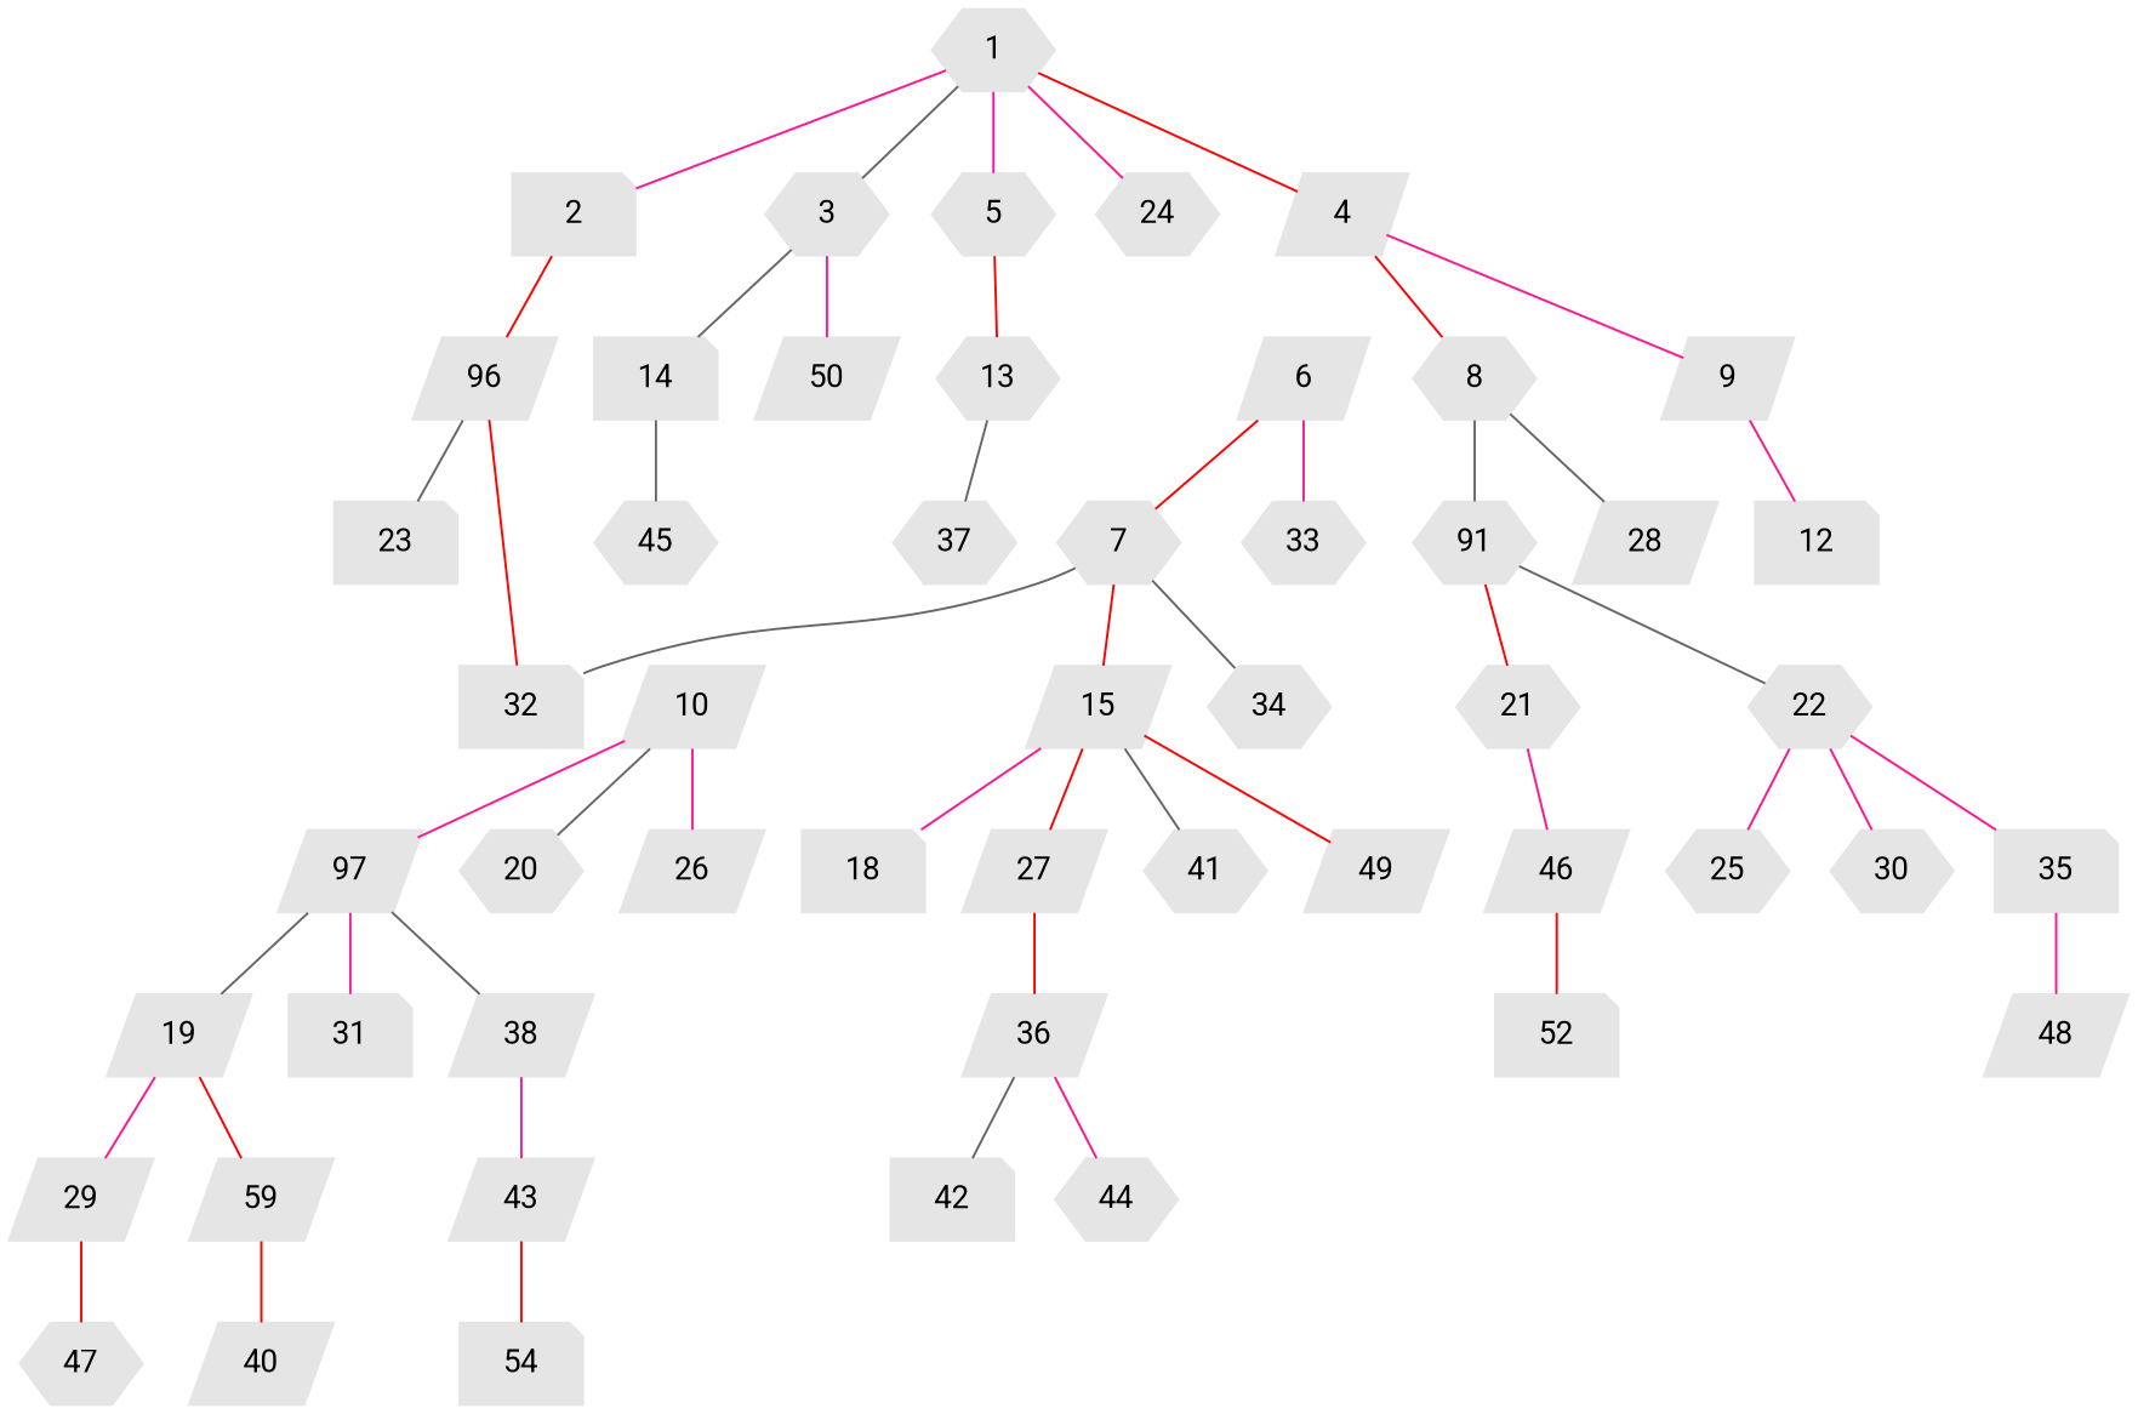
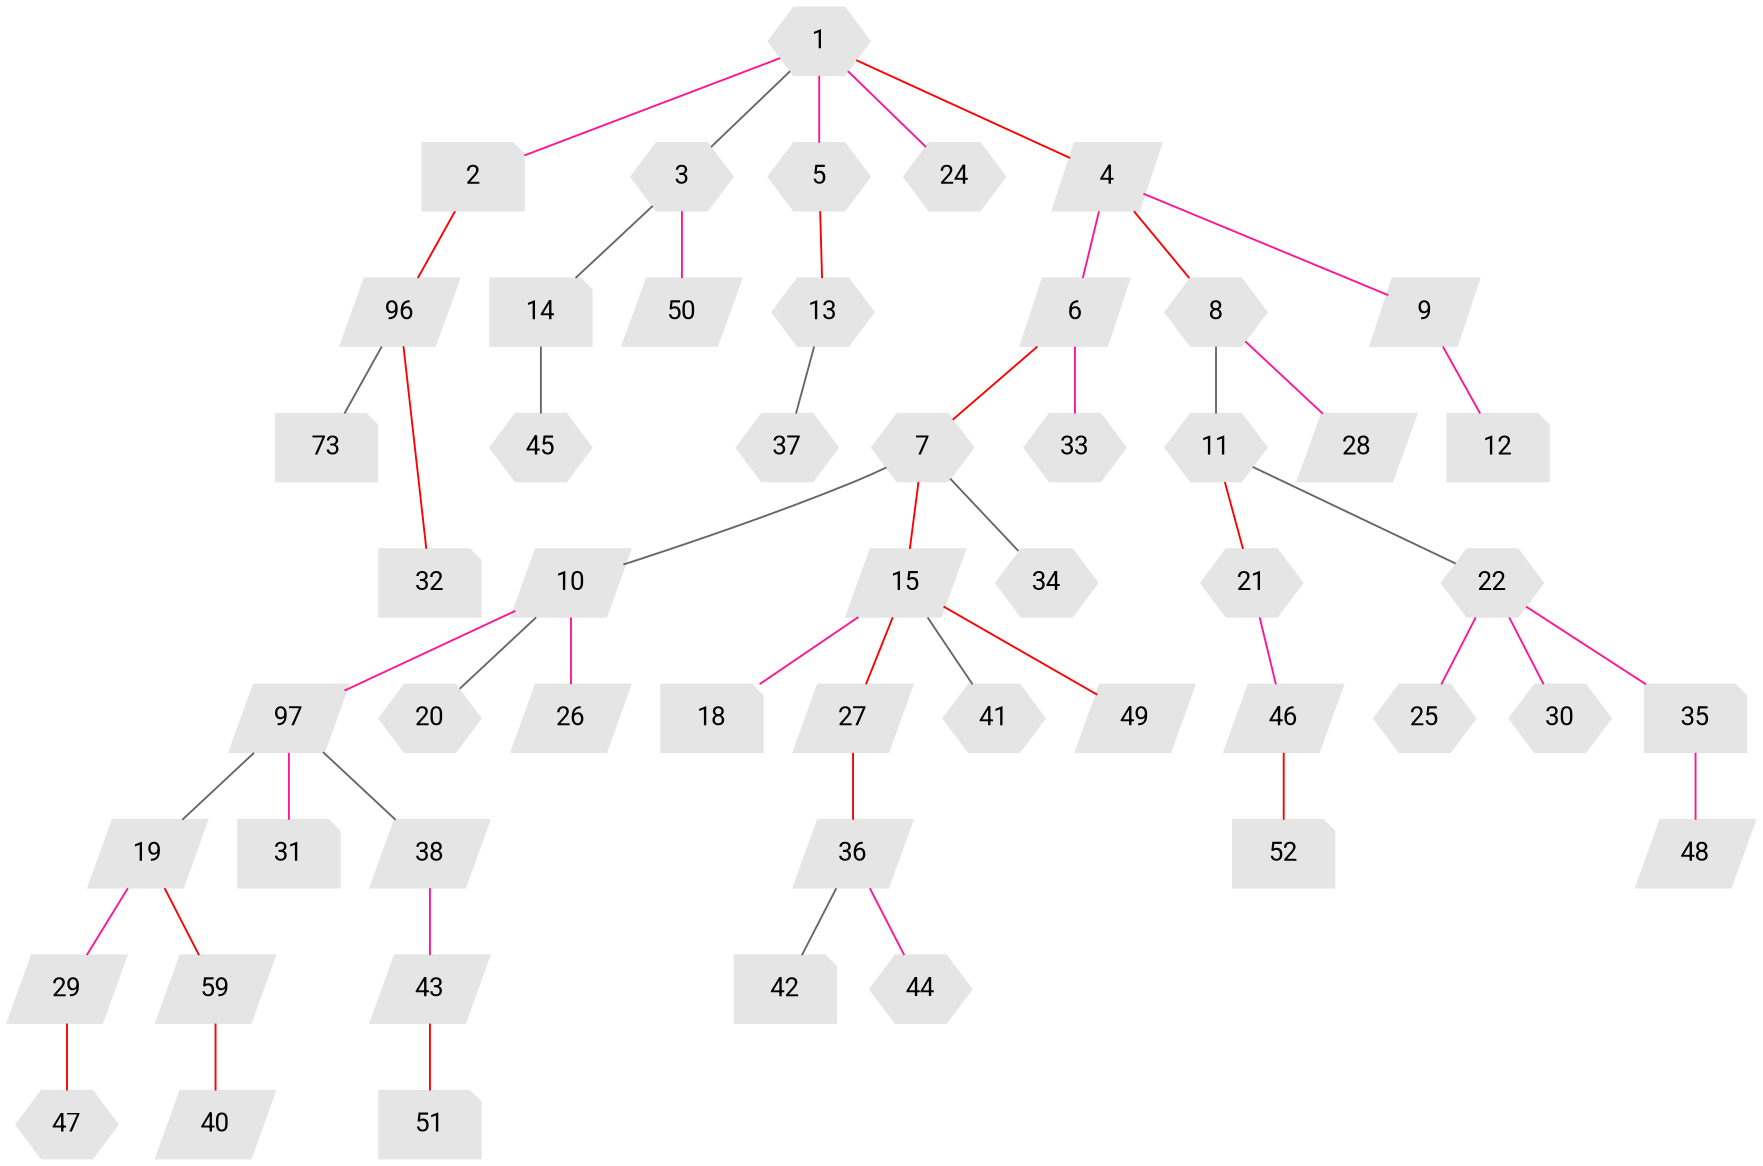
  graph {
    fontname=Roboto
    node [color=gray90 fontname=Roboto shape=parallelogram style=filled]
    edge [color=deeppink fontname=Roboto]
    1 [shape=hexagon]
    2 [shape=note]
    3 [shape=hexagon]
    5 [shape=hexagon]
    24 [shape=hexagon]
    4
    n7 [label=96]
    14 [shape=note]
    50
    13 [shape=hexagon]
-   23 [shape=note]
+   23 [shape=note label=73]
    32 [shape=note]
    6
    8 [shape=hexagon]
    9
    45 [shape=hexagon]
    7 [shape=hexagon]
    33 [shape=hexagon]
-   11 [shape=hexagon label=91]
+   11 [shape=hexagon]
    28
    12 [shape=note]
    37 [shape=hexagon]
    10
    15
    34 [shape=hexagon]
    n26 [label=97]
    20 [shape=hexagon]
    26
    18 [shape=note]
    27
    41 [shape=hexagon]
    49
    21 [shape=hexagon]
    22 [shape=hexagon]
    19
    31 [shape=note]
    38
    46
    25 [shape=hexagon]
    30 [shape=hexagon]
    35 [shape=note]
    36
    29
    n44 [label=59]
    43
    47 [shape=hexagon]
    40
    52 [shape=note]
    48
    42 [shape=note]
    44 [shape=hexagon]
-   51 [shape=note label=54]
+   51 [shape=note]
    1 -- 2
    1 -- 3 [color=gray40]
    1 -- 5
    1 -- 24
    1 -- 4 [color=red]
    2 -- n7 [color=red]
    3 -- 14 [color=gray40]
    3 -- 50
    5 -- 13 [color=red]
+   4 -- 6
    4 -- 8 [color=red]
    4 -- 9
    n7 -- 23 [color=gray40]
    n7 -- 32 [color=red]
    14 -- 45 [color=gray40]
    13 -- 37 [color=gray40]
    6 -- 7 [color=red]
    6 -- 33
    8 -- 11 [color=gray40]
-   8 -- 28 [color=gray40]
+   8 -- 28
    9 -- 12
-   7 -- 32 [color=gray40]
+   7 -- 10 [color=gray40]
    7 -- 15 [color=red]
    7 -- 34 [color=gray40]
    11 -- 21 [color=red]
    11 -- 22 [color=gray40]
    10 -- n26
    10 -- 20 [color=gray40]
    10 -- 26
    15 -- 18
    15 -- 27 [color=red]
    15 -- 41 [color=gray40]
    15 -- 49 [color=red]
    n26 -- 19 [color=gray40]
    n26 -- 31
    n26 -- 38 [color=gray40]
    27 -- 36 [color=red]
    21 -- 46
    22 -- 25
    22 -- 30
    22 -- 35
    19 -- 29
    19 -- n44 [color=red]
    38 -- 43
    46 -- 52 [color=red]
    35 -- 48
    36 -- 42 [color=gray40]
    36 -- 44
    29 -- 47 [color=red]
    n44 -- 40 [color=red]
    43 -- 51 [color=red]
  }
